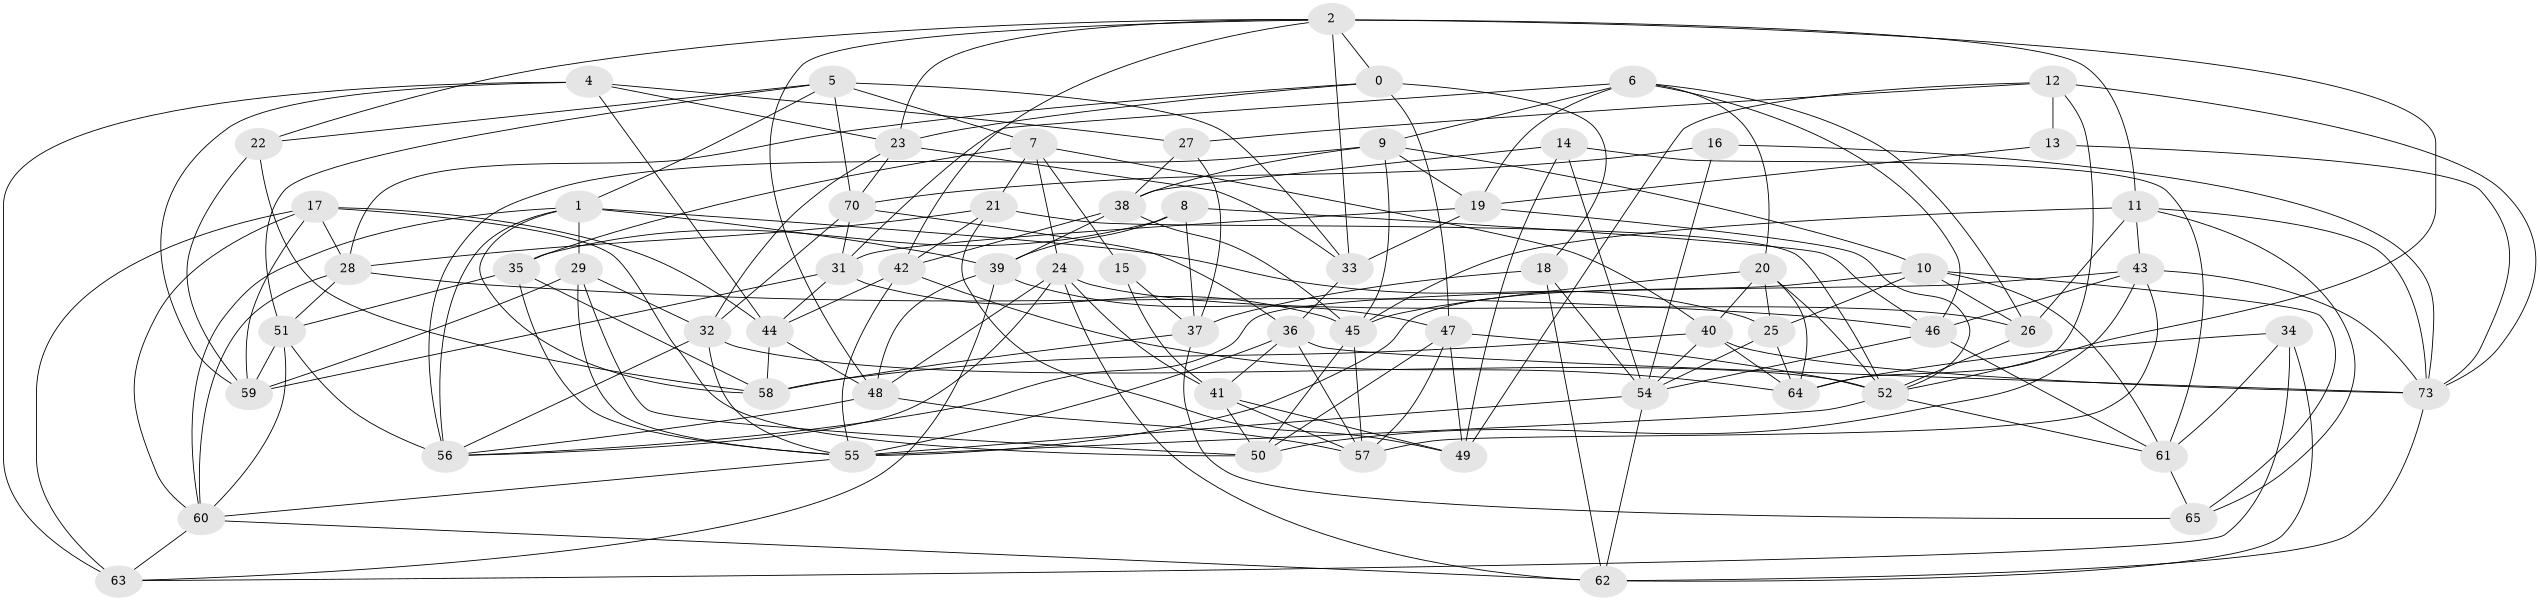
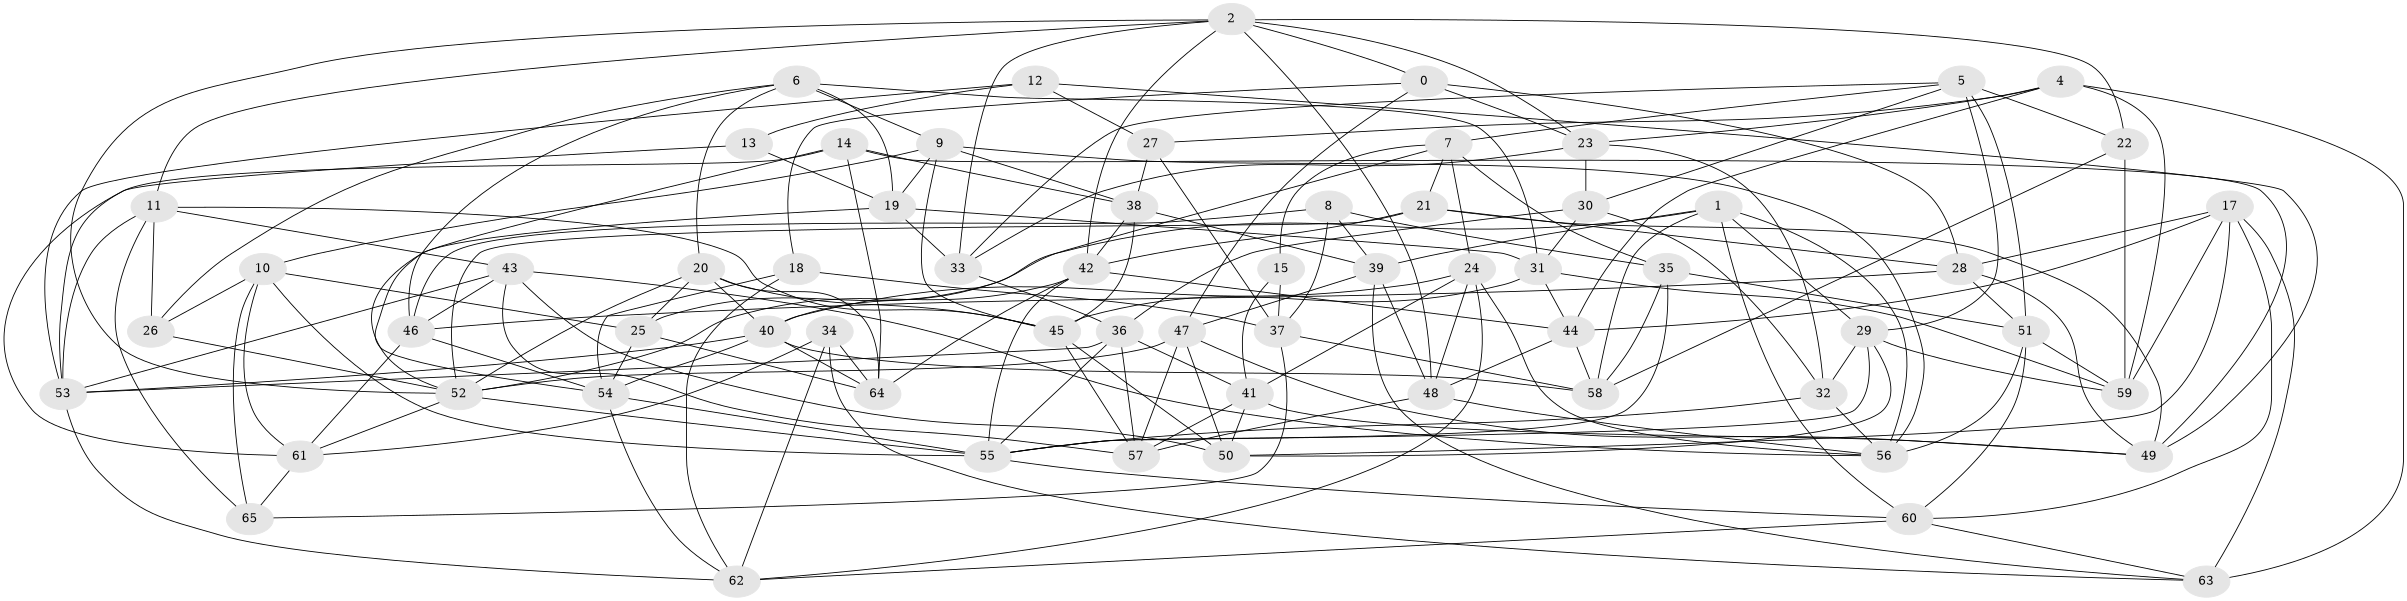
  graph {
    node [color=gray90 style=filled]
    edge [weight=1.0]
    1
    25
    29
    39
    56
    58
    60
    64
    54
    59
    55
    50
    32
    48
    47
    63
    62
    n18 [label=0]
    2
    11
    22
    23
    33
    42
    52
    18
    28
    26
    45
    65
    43
-   53 [label=73]
-   30 [label=70]
+   53
+   30
    36
    44
    57
    61
    37
    51
    46
    49
    4
    27
    38
    5
    7
    15
    21
    24
    35
    40
    31
    6
    9
    19
    20
    10
    41
    8
    12
    13
    14
-   16
    17
    34
    1 -- 25
    1 -- 29
    1 -- 39
    1 -- 56
    1 -- 58
    1 -- 60
    25 -- 64
    25 -- 54 [weight=2.0]
    29 -- 59
    29 -- 55
    29 -- 50
    29 -- 32
    39 -- 48
    39 -- 47
    39 -- 63
    60 -- 63
    60 -- 62
    54 -- 55 [weight=2.0]
    54 -- 62
    55 -- 60
    32 -- 56
    32 -- 55
-   32 -- 52
+   42 -- 52
    48 -- 56
    48 -- 57
    47 -- 50
    47 -- 52
    47 -- 57
    47 -- 49
    n18 -- 47
    n18 -- 23
    n18 -- 18
    n18 -- 28
    2 -- 48
    2 -- n18 [weight=2.0]
    2 -- 11
    2 -- 22
    2 -- 23
    2 -- 33 [weight=2.0]
    2 -- 42
    2 -- 52
    11 -- 26
    11 -- 45
    11 -- 65
    11 -- 43
    11 -- 53
    22 -- 58
    22 -- 59
    23 -- 32
    23 -- 33
    23 -- 30
    33 -- 36
    42 -- 64
    42 -- 55
    42 -- 44
    52 -- 55
    52 -- 61
    18 -- 54
    18 -- 62
    18 -- 37
    28 -- 51
    28 -- 46
-   28 -- 60
+   28 -- 49
    26 -- 52
    45 -- 50
    45 -- 57
    43 -- 56
    43 -- 50
    43 -- 53
    43 -- 57
    43 -- 46
    53 -- 62
    30 -- 32
    30 -- 36
    30 -- 31
    36 -- 55
    36 -- 53
    36 -- 57
    36 -- 41
    44 -- 58
    44 -- 48
    61 -- 65
    37 -- 58
    37 -- 65
    51 -- 56
    51 -- 60
    51 -- 59
    46 -- 54
    46 -- 61
    4 -- 59
    4 -- 63 [weight=2.0]
    4 -- 23
    4 -- 44
    4 -- 27
    27 -- 37
    27 -- 38
    38 -- 39
    38 -- 42
    38 -- 45
-   5 -- 1
+   5 -- 29
    5 -- 22
    5 -- 33
    5 -- 30
    5 -- 51
    5 -- 7
    7 -- 15
    7 -- 21
    7 -- 24
    7 -- 35
    7 -- 40
    15 -- 37
    15 -- 41
    21 -- 42
    21 -- 52
    21 -- 28
    21 -- 49
    24 -- 56
    24 -- 48
    24 -- 62
-   24 -- 26
+   24 -- 40
    24 -- 41
    35 -- 58
    35 -- 55
    35 -- 51
    40 -- 58
    40 -- 64
    40 -- 54
    40 -- 53
    31 -- 59
    31 -- 45
    31 -- 44
    6 -- 26
    6 -- 46
    6 -- 31
    6 -- 9
    6 -- 19
    6 -- 20
    9 -- 56 [weight=2.0]
    9 -- 45
    9 -- 38
    9 -- 19
    9 -- 10
    19 -- 33
    19 -- 52
    19 -- 31
    20 -- 25
    20 -- 64
    20 -- 52
    20 -- 45
    20 -- 40
    10 -- 25
    10 -- 55
    10 -- 26
    10 -- 65
    10 -- 61
    41 -- 50
    41 -- 57
    41 -- 49
    8 -- 39
    8 -- 37
    8 -- 46
    8 -- 35
-   12 -- 64
+   14 -- 64
    12 -- 53
    12 -- 49
    12 -- 27
    12 -- 13 [weight=2.0]
    13 -- 53
    13 -- 19
    14 -- 54
    14 -- 61
    14 -- 49
    14 -- 38
-   16 -- 54
-   16 -- 53
-   16 -- 30
    17 -- 60
    17 -- 59
    17 -- 50
    17 -- 63
    17 -- 28
    17 -- 44
    34 -- 64
    34 -- 63
    34 -- 62
    34 -- 61
  }
